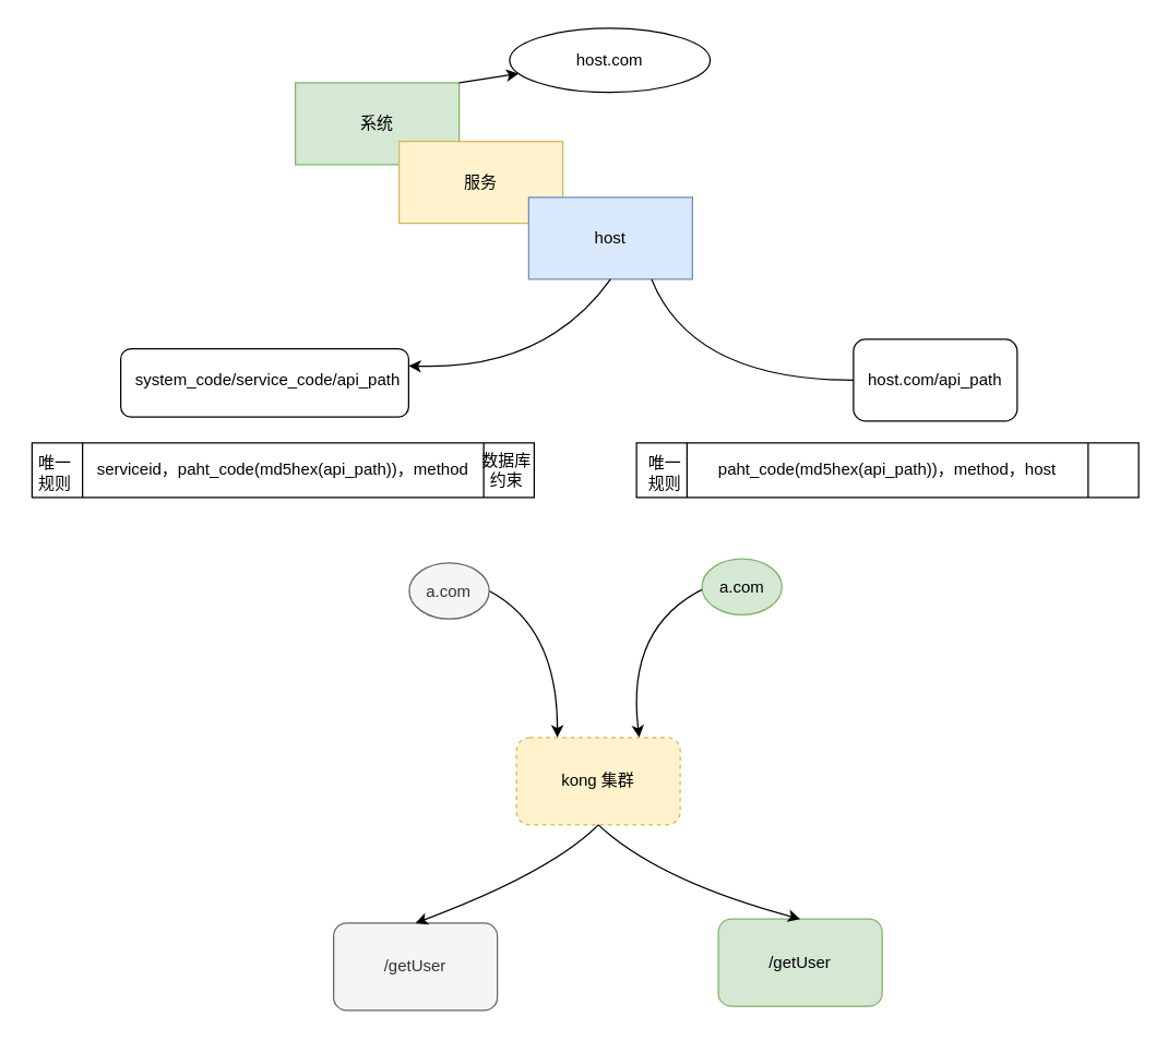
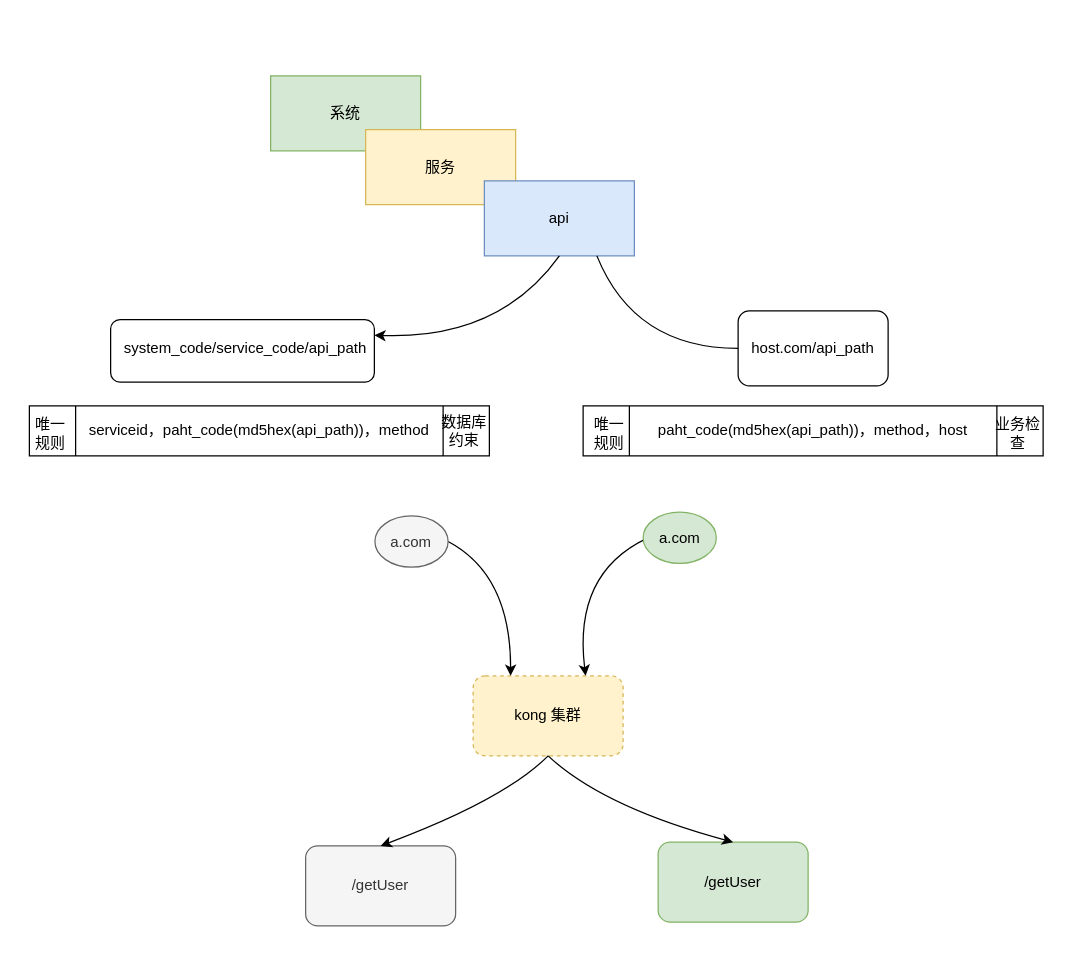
  <mxCell id="0" />
  <mxCell id="1" parent="0" />
  <mxCell id="2" value="" style="rounded=1;whiteSpace=wrap;html=1;fillColor=none;" vertex="1" parent="1"><mxGeometry x="88" y="255" width="211" height="50" as="geometry" /></mxCell>
  <mxCell id="3" value="系统" style="rounded=0;whiteSpace=wrap;html=1;fillColor=#d5e8d4;strokeColor=#82b366;" vertex="1" parent="1"><mxGeometry x="216" y="60" width="120" height="60" as="geometry" /></mxCell>
  <mxCell id="4" value="服务" style="rounded=0;whiteSpace=wrap;html=1;fillColor=#fff2cc;strokeColor=#d6b656;" vertex="1" parent="1"><mxGeometry x="292" y="103" width="120" height="60" as="geometry" /></mxCell>
- <mxCell id="5" value="host" style="rounded=0;whiteSpace=wrap;html=1;fillColor=#dae8fc;strokeColor=#6c8ebf;" vertex="1" parent="1"><mxGeometry x="387" y="144" width="120" height="60" as="geometry" /></mxCell>
+ <mxCell id="5" value="api" style="rounded=0;whiteSpace=wrap;html=1;fillColor=#dae8fc;strokeColor=#6c8ebf;" vertex="1" parent="1"><mxGeometry x="387" y="144" width="120" height="60" as="geometry" /></mxCell>
  <mxCell id="6" value="" style="endArrow=classic;html=1;exitX=0.5;exitY=1;exitDx=0;exitDy=0;curved=1;entryX=1;entryY=0.25;entryDx=0;entryDy=0;" edge="1" parent="1" source="5" target="2"><mxGeometry width="50" height="50" relative="1" as="geometry"><mxPoint x="307" y="224" as="sourcePoint" /><mxPoint x="307" y="277" as="targetPoint" /><Array as="points"><mxPoint x="399" y="271" /></Array></mxGeometry></mxCell>
  <mxCell id="7" value="system_code/service_code/api_path" style="text;html=1;strokeColor=none;fillColor=none;align=center;verticalAlign=middle;whiteSpace=wrap;rounded=0;" vertex="1" parent="1"><mxGeometry x="176" y="268" width="40" height="20" as="geometry" /></mxCell>
  <mxCell id="8" value="serviceid，paht_code(md5hex(api_path))，method" style="shape=process;whiteSpace=wrap;html=1;backgroundOutline=1;fillColor=none;" vertex="1" parent="1"><mxGeometry x="23" y="324" width="368" height="40" as="geometry" /></mxCell>
- <mxCell id="9" value="host.com/api_path" style="rounded=1;whiteSpace=wrap;html=1;fillColor=none;" vertex="1" parent="1"><mxGeometry x="625" y="248" width="120" height="60" as="geometry" /></mxCell>
+ <mxCell id="9" value="host.com/api_path" style="rounded=1;whiteSpace=wrap;html=1;fillColor=none;" vertex="1" parent="1"><mxGeometry x="590" y="248" width="120" height="60" as="geometry" /></mxCell>
  <mxCell id="10" value="" style="endArrow=none;html=1;exitX=0.75;exitY=1;exitDx=0;exitDy=0;entryX=0;entryY=0.5;entryDx=0;entryDy=0;curved=1;" edge="1" parent="1" source="5" target="9"><mxGeometry width="50" height="50" relative="1" as="geometry"><mxPoint x="353" y="290" as="sourcePoint" /><mxPoint x="403" y="240" as="targetPoint" /><Array as="points"><mxPoint x="507" y="278" /></Array></mxGeometry></mxCell>
  <mxCell id="11" value="paht_code(md5hex(api_path))，method，host" style="shape=process;whiteSpace=wrap;html=1;backgroundOutline=1;fillColor=none;" vertex="1" parent="1"><mxGeometry x="466" y="324" width="368" height="40" as="geometry" /></mxCell>
- <mxCell id="12" value="" style="endArrow=classic;html=1;exitX=1;exitY=0;exitDx=0;exitDy=0;" edge="1" parent="1" source="3" target="13"><mxGeometry width="50" height="50" relative="1" as="geometry"><mxPoint x="383" y="286" as="sourcePoint" /><mxPoint x="433" y="60" as="targetPoint" /></mxGeometry></mxCell>
- <mxCell id="13" value="host.com" style="ellipse;whiteSpace=wrap;html=1;" vertex="1" parent="1"><mxGeometry x="373" y="20" width="147" height="47" as="geometry" /></mxCell>
  <mxCell id="14" value="唯一&lt;br&gt;规则" style="text;html=1;strokeColor=none;fillColor=none;align=center;verticalAlign=middle;whiteSpace=wrap;rounded=0;" vertex="1" parent="1"><mxGeometry x="20" y="336" width="40" height="20" as="geometry" /></mxCell>
  <mxCell id="15" value="唯一&lt;br&gt;规则" style="text;html=1;strokeColor=none;fillColor=none;align=center;verticalAlign=middle;whiteSpace=wrap;rounded=0;" vertex="1" parent="1"><mxGeometry x="467" y="336" width="40" height="20" as="geometry" /></mxCell>
  <mxCell id="16" value="数据库约束" style="text;html=1;strokeColor=none;fillColor=none;align=center;verticalAlign=middle;whiteSpace=wrap;rounded=0;" vertex="1" parent="1"><mxGeometry x="351" y="334" width="40" height="20" as="geometry" /></mxCell>
+ <mxCell id="17" value="业务检查" style="text;html=1;strokeColor=none;fillColor=none;align=center;verticalAlign=middle;whiteSpace=wrap;rounded=0;" vertex="1" parent="1"><mxGeometry x="794" y="336" width="40" height="20" as="geometry" /></mxCell>
  <mxCell id="18" value="kong 集群" style="rounded=1;whiteSpace=wrap;html=1;fillColor=#fff2cc;strokeColor=#d6b656;dashed=1;" vertex="1" parent="1"><mxGeometry x="378" y="540" width="120" height="64" as="geometry" /></mxCell>
  <mxCell id="19" value="/getUser" style="rounded=1;whiteSpace=wrap;html=1;fillColor=#f5f5f5;strokeColor=#666666;fontColor=#333333;" vertex="1" parent="1"><mxGeometry x="244" y="676" width="120" height="64" as="geometry" /></mxCell>
  <mxCell id="20" value="/getUser" style="rounded=1;whiteSpace=wrap;html=1;fillColor=#d5e8d4;strokeColor=#82b366;" vertex="1" parent="1"><mxGeometry x="526" y="673" width="120" height="64" as="geometry" /></mxCell>
  <mxCell id="21" value="" style="endArrow=classic;html=1;exitX=0.5;exitY=1;exitDx=0;exitDy=0;entryX=0.5;entryY=0;entryDx=0;entryDy=0;curved=1;" edge="1" parent="1" source="18" target="19"><mxGeometry width="50" height="50" relative="1" as="geometry"><mxPoint x="413" y="595" as="sourcePoint" /><mxPoint x="463" y="545" as="targetPoint" /><Array as="points"><mxPoint x="403" y="639" /></Array></mxGeometry></mxCell>
  <mxCell id="22" value="" style="endArrow=classic;html=1;exitX=0.5;exitY=1;exitDx=0;exitDy=0;entryX=0.5;entryY=0;entryDx=0;entryDy=0;curved=1;" edge="1" parent="1" source="18" target="20"><mxGeometry width="50" height="50" relative="1" as="geometry"><mxPoint x="448" y="610" as="sourcePoint" /><mxPoint x="223" y="688" as="targetPoint" /><Array as="points"><mxPoint x="482" y="645" /></Array></mxGeometry></mxCell>
  <mxCell id="23" style="orthogonalLoop=1;jettySize=auto;html=1;entryX=0.25;entryY=0;entryDx=0;entryDy=0;exitX=1;exitY=0.5;exitDx=0;exitDy=0;curved=1;" edge="1" parent="1" source="24" target="18"><mxGeometry relative="1" as="geometry"><Array as="points"><mxPoint x="408" y="459" /></Array></mxGeometry></mxCell>
  <mxCell id="24" value="a.com" style="ellipse;whiteSpace=wrap;html=1;fillColor=#f5f5f5;strokeColor=#666666;fontColor=#333333;" vertex="1" parent="1"><mxGeometry x="299.43" y="412" width="58.57" height="41" as="geometry" /></mxCell>
  <mxCell id="25" style="orthogonalLoop=1;jettySize=auto;html=1;entryX=0.75;entryY=0;entryDx=0;entryDy=0;curved=1;" edge="1" parent="1" target="18"><mxGeometry relative="1" as="geometry"><mxPoint x="517" y="430" as="sourcePoint" /><Array as="points"><mxPoint x="458" y="458" /></Array></mxGeometry></mxCell>
  <mxCell id="26" value="a.com" style="ellipse;whiteSpace=wrap;html=1;fillColor=#d5e8d4;strokeColor=#82b366;" vertex="1" parent="1"><mxGeometry x="514" y="409" width="58.57" height="41" as="geometry" /></mxCell>
